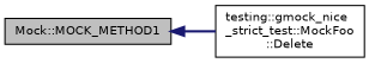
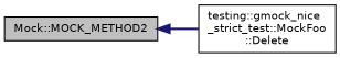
  digraph {
    rankdir=LR
    node [color=black fontname=Helvetica fontsize=10 shape=record style=filled]
-   n1 [fillcolor=grey75 fontcolor=black height=0.2 label="Mock::MOCK_METHOD1" width=0.4]
+   n1 [fillcolor=grey75 fontcolor=black height=0.2 label="Mock::MOCK_METHOD2" width=0.4]
    n2 [fillcolor=white height=0.2 label="testing::gmock_nice\l_strict_test::MockFoo\l::Delete" width=0.4]
    n1 -> n2 [color=midnightblue dir=back fontname=Helvetica fontsize=10 labelfontname=Helvetica labelfontsize=10 style=bold]
  }
